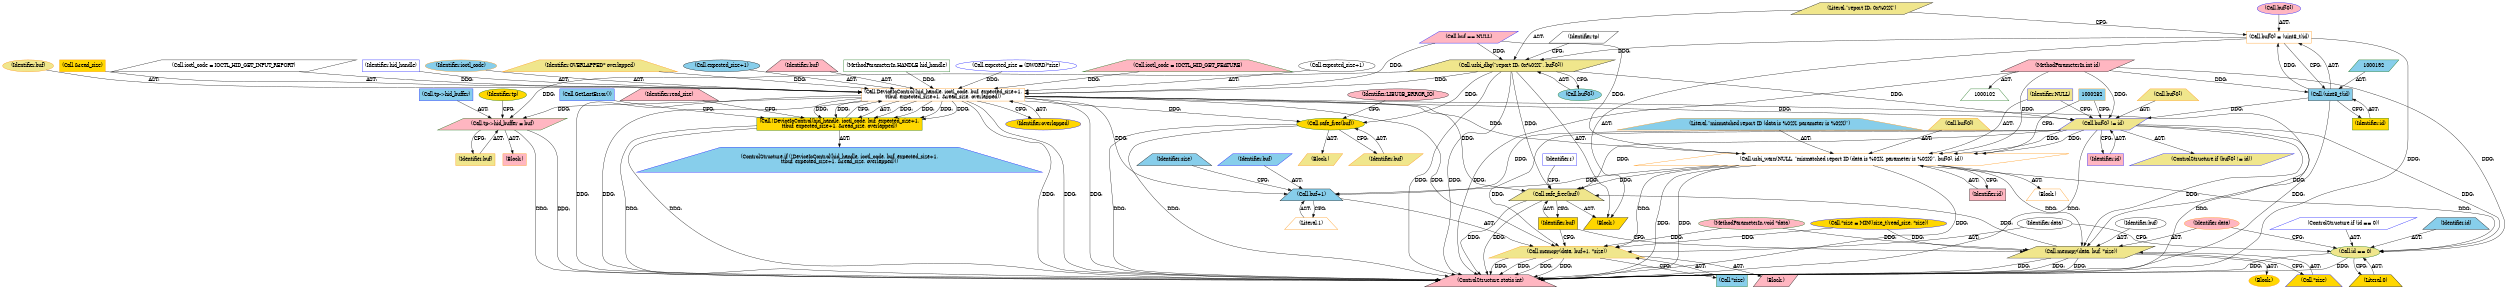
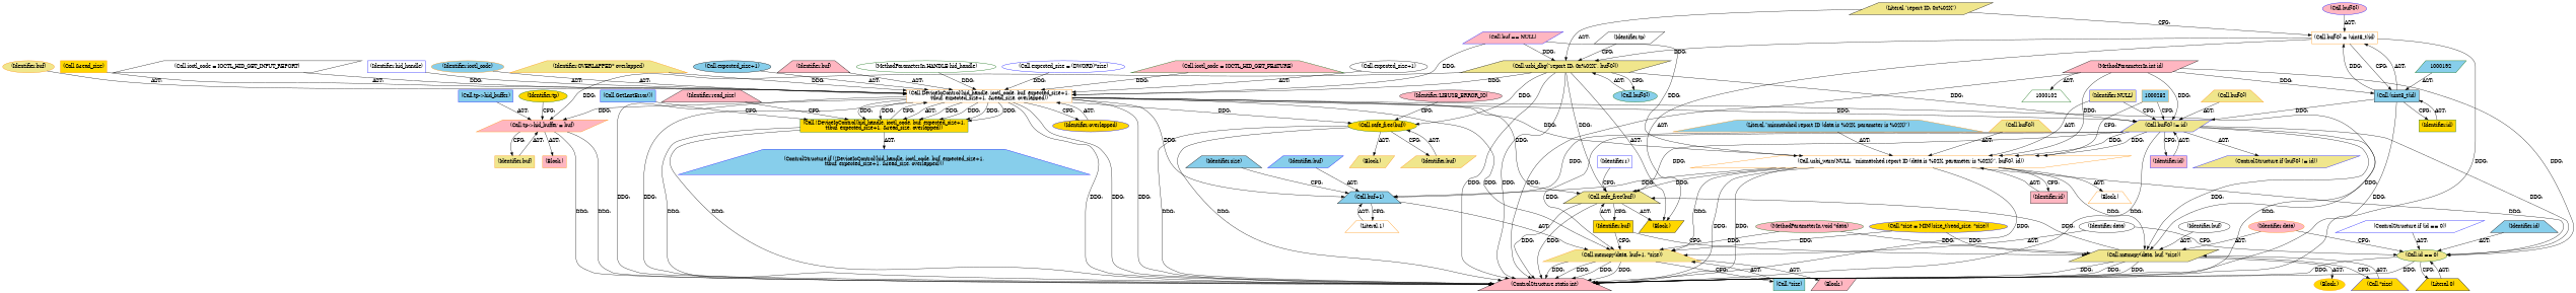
  digraph {
    node [color=black fillcolor=white shape=trapezium style=filled]
    n1 [color=darkorange label="(Call,buf[0] = (uint8_t)id)" shape=box]
    n2 [fillcolor=skyblue label="(Call,(uint8_t)id)" shape=box]
    n3 [fillcolor=khaki label="(Call,usbi_dbg(\"report ID: 0x%02X\", buf[0]))" shape=parallelogram]
    n4 [fillcolor=gold label="(Block,)" shape=parallelogram]
    n5 [fillcolor=lightpink label="(ControlStructure,static int)"]
    n6 [color=blue fillcolor=khaki label="(Call,buf[0] != id)" shape=parallelogram]
    n7 [color=darkgreen fillcolor=gold label="(Identifier,id)" shape=box]
    n8 [color=darkorange label="(Call,DeviceIoControl(hid_handle, ioctl_code, buf, expected_size+1,\n\t\tbuf, expected_size+1, &read_size, overlapped))" shape=box]
    n9 [color=darkgreen fillcolor=gold label="(Call,safe_free(buf))" shape=ellipse]
-   n10 [color=darkgreen fillcolor=lightpink label="(Call,tp->hid_buffer = buf)" shape=parallelogram]
+   n10 [color=darkorange fillcolor=lightpink label="(Call,tp->hid_buffer = buf)" shape=parallelogram]
    n11 [fillcolor=khaki label="(Call,safe_free(buf))"]
    n12 [color=darkgreen fillcolor=skyblue label="(Call,buf[0])" shape=ellipse]
    n13 [color=darkorange label="(Call,usbi_warn(NULL, \"mismatched report ID (data is %02X, parameter is %02X)\", buf[0], id))" shape=parallelogram]
    n14 [color=darkgreen fillcolor=khaki label="(Call,id == 0)" shape=ellipse]
    n15 [color=darkorange fillcolor=khaki label="(Call,memcpy(data, buf+1, *size))"]
    n16 [fillcolor=skyblue label="(Call,buf+1)"]
    n17 [fillcolor=khaki label="(Call,memcpy(data, buf, *size))" shape=parallelogram]
    n18 [color=blue fillcolor=lightpink label="(Identifier,id)" shape=box]
    n19 [color=blue fillcolor=khaki label="(ControlStructure,if (buf[0] != id))" shape=parallelogram]
    n20 [fillcolor=lightpink label="(MethodParameterIn,int id)" shape=parallelogram]
    1000102 [color=darkgreen]
    n22 [color=darkorange label="(Block,)"]
    n23 [fillcolor=lightpink label="(Identifier,id)" shape=box]
    n24 [fillcolor=gold label="(Literal,0)"]
    n25 [color=darkgreen fillcolor=gold label="(Call,!DeviceIoControl(hid_handle, ioctl_code, buf, expected_size+1,\n\t\tbuf, expected_size+1, &read_size, overlapped))" shape=box]
    n26 [color=blue fillcolor=gold label="(Identifier,overlapped)" shape=ellipse]
    n27 [color=darkorange fillcolor=khaki label="(Block,)" shape=parallelogram]
    n28 [color=darkorange fillcolor=khaki label="(Identifier,buf)" shape=parallelogram]
    n29 [color=darkorange fillcolor=khaki label="(Identifier,buf)" shape=box]
    n30 [color=darkorange fillcolor=lightpink label="(Block,)" shape=box]
    n31 [fillcolor=gold label="(Identifier,buf)" shape=box]
    n32 [color=blue fillcolor=skyblue label="(ControlStructure,if (!DeviceIoControl(hid_handle, ioctl_code, buf, expected_size+1,\n\t\tbuf, expected_size+1, &read_size, overlapped)))"]
    n33 [color=darkgreen fillcolor=skyblue label="(Call,*size)" shape=box]
    n34 [fillcolor=lightpink label="(Block,)" shape=parallelogram]
    n35 [color=darkorange label="(Literal,1)"]
    n36 [color=blue fillcolor=gold label="(Call,*size)"]
    n37 [color=darkorange fillcolor=gold label="(Block,)" shape=ellipse]
    n38 [color=blue label="(ControlStructure,if (id == 0))" shape=parallelogram]
    n39 [label="(Identifier,tp)" shape=parallelogram]
    n40 [label="(Call,expected_size+1)" shape=ellipse]
    n41 [fillcolor=skyblue label="(Call,expected_size+1)" shape=ellipse]
    n42 [color=blue fillcolor=skyblue label="(Call,GetLastError())" shape=box]
    n43 [color=darkorange fillcolor=skyblue label="(Literal,\"mismatched report ID (data is %02X, parameter is %02X)\")"]
    n44 [fillcolor=lightpink label="(Identifier,buf)"]
-   n45 [color=darkgreen label="(MethodParameterIn,HANDLE hid_handle)" shape=box]
+   n45 [color=darkgreen label="(MethodParameterIn,HANDLE hid_handle)" shape=ellipse]
    n46 [color=blue fillcolor=khaki label="(Identifier,NULL)" shape=box]
    n47 [color=blue label="(Call,expected_size = (DWORD)*size)" shape=ellipse]
    n48 [fillcolor=skyblue label="(Identifier,size)"]
    n49 [color=darkgreen fillcolor=lightpink label="(Call,ioctl_code = IOCTL_HID_GET_FEATURE)"]
    n50 [label="(Identifier,data)" shape=ellipse]
    n51 [color=darkorange fillcolor=khaki label="(Call,buf[0])"]
    n52 [color=blue fillcolor=lightpink label="(Call,buf == NULL)" shape=parallelogram]
    n53 [color=blue fillcolor=lightpink label="(Call,buf[0])" shape=ellipse]
    n54 [color=darkorange fillcolor=khaki label="(Identifier,buf)" shape=ellipse]
    n55 [fillcolor=skyblue label="(Identifier,id)"]
    n56 [color=blue fillcolor=gold label="(Call,*size = MIN((size_t)read_size, *size))" shape=ellipse]
    n57 [fillcolor=khaki label="(Literal,\"report ID: 0x%02X\")" shape=parallelogram]
    n58 [color=darkorange fillcolor=gold label="(Call,&read_size)" shape=box]
    n59 [color=blue fillcolor=skyblue label="(Identifier,buf)" shape=parallelogram]
    n60 [color=darkorange fillcolor=lightpink label="(Identifier,data)" shape=ellipse]
    n61 [label="(Call,ioctl_code = IOCTL_HID_GET_INPUT_REPORT)" shape=parallelogram]
    n62 [color=blue label="(Identifier,r)" shape=box]
    n63 [color=blue fillcolor=skyblue label="(Call,tp->hid_buffer)" shape=box]
    n64 [color=darkgreen fillcolor=gold label="(Identifier,tp)" shape=ellipse]
    n65 [fillcolor=lightpink label="(Identifier,read_size)"]
    n66 [fillcolor=lightpink label="(Identifier,LIBUSB_ERROR_IO)" shape=ellipse]
    n67 [color=blue label="(Identifier,hid_handle)" shape=box]
    n68 [color=darkorange fillcolor=khaki label="(Call,buf[0])"]
    n69 [color=darkorange fillcolor=skyblue label="(Identifier,ioctl_code)" shape=ellipse]
    n70 [color=darkorange fillcolor=khaki label="(Identifier,OVERLAPPED* overlapped)"]
    n71 [label="(Identifier,buf)" shape=ellipse]
    n72 [color=darkgreen fillcolor=lightpink label="(MethodParameterIn,void *data)" shape=ellipse]
    1000192 [color=darkgreen fillcolor=skyblue shape=parallelogram]
    1000282 [color=darkorange fillcolor=skyblue shape=box]
    n1 -> n2 [label="CFG: "]
    n1 -> n3 [label="DDG: "]
    n1 -> n4 [label="AST: "]
    n1 -> n5 [label="DDG: "]
    n2 -> n1 [label="AST: "]
    n2 -> n1 [label="DDG: "]
    n2 -> n5 [label="DDG: "]
    n2 -> n6 [label="DDG: "]
    n2 -> n7 [label="CFG: "]
    n3 -> n4 [label="AST: "]
    n3 -> n5 [label="DDG: "]
    n3 -> n5 [label="DDG: "]
    n3 -> n6 [label="DDG: "]
    n3 -> n8 [label="DDG: "]
    n3 -> n9 [label="DDG: "]
    n3 -> n10 [label="DDG: "]
    n3 -> n11 [label="DDG: "]
    n3 -> n12 [label="CFG: "]
    n6 -> n5 [label="DDG: "]
    n6 -> n5 [label="DDG: "]
    n6 -> n11 [label="DDG: "]
    n6 -> n13 [label="DDG: "]
    n6 -> n13 [label="DDG: "]
    n6 -> n14 [label="DDG: "]
    n6 -> n15 [label="DDG: "]
    n6 -> n16 [label="DDG: "]
    n6 -> n17 [label="DDG: "]
    n6 -> n18 [label="CFG: "]
    n6 -> n19 [label="AST: "]
    n7 -> n2 [label="AST: "]
    n8 -> n5 [label="DDG: "]
    n8 -> n5 [label="DDG: "]
    n8 -> n5 [label="DDG: "]
    n8 -> n5 [label="DDG: "]
    n8 -> n5 [label="DDG: "]
    n8 -> n6 [label="DDG: "]
    n8 -> n9 [label="DDG: "]
    n8 -> n10 [label="DDG: "]
    n8 -> n11 [label="DDG: "]
    n8 -> n13 [label="DDG: "]
    n8 -> n15 [label="DDG: "]
    n8 -> n16 [label="DDG: "]
    n8 -> n17 [label="DDG: "]
    n8 -> n25 [label="AST: "]
    n8 -> n25 [label="DDG: "]
    n8 -> n25 [label="DDG: "]
    n8 -> n25 [label="DDG: "]
    n8 -> n25 [label="DDG: "]
    n8 -> n25 [label="DDG: "]
    n8 -> n25 [label="DDG: "]
    n8 -> n26 [label="CFG: "]
    n9 -> n5 [label="DDG: "]
    n9 -> n5 [label="DDG: "]
    n9 -> n27 [label="AST: "]
    n9 -> n28 [label="CFG: "]
    n10 -> n5 [label="DDG: "]
    n10 -> n5 [label="DDG: "]
    n10 -> n29 [label="CFG: "]
    n10 -> n30 [label="AST: "]
    n11 -> n4 [label="AST: "]
    n11 -> n5 [label="DDG: "]
    n11 -> n5 [label="DDG: "]
    n11 -> n31 [label="CFG: "]
    n12 -> n3 [label="AST: "]
    n13 -> n5 [label="DDG: "]
    n13 -> n5 [label="DDG: "]
    n13 -> n5 [label="DDG: "]
    n13 -> n11 [label="DDG: "]
    n13 -> n14 [label="DDG: "]
    n13 -> n15 [label="DDG: "]
    n13 -> n16 [label="DDG: "]
    n13 -> n17 [label="DDG: "]
    n13 -> n22 [label="AST: "]
    n13 -> n23 [label="CFG: "]
    n14 -> n5 [label="DDG: "]
    n14 -> n5 [label="DDG: "]
    n14 -> n24 [label="CFG: "]
    n15 -> n5 [label="DDG: "]
    n15 -> n5 [label="DDG: "]
    n15 -> n5 [label="DDG: "]
    n15 -> n5 [label="DDG: "]
    n15 -> n33 [label="CFG: "]
    n15 -> n34 [label="AST: "]
    n16 -> n15 [label="AST: "]
    n16 -> n35 [label="CFG: "]
    n17 -> n5 [label="DDG: "]
    n17 -> n5 [label="DDG: "]
    n17 -> n5 [label="DDG: "]
    n17 -> n11 [label="DDG: "]
    n17 -> n36 [label="CFG: "]
    n17 -> n37 [label="AST: "]
    n18 -> n6 [label="AST: "]
    n20 -> n2 [label="DDG: "]
    n20 -> n5 [label="DDG: "]
    n20 -> n6 [label="DDG: "]
    n20 -> n13 [label="DDG: "]
    n20 -> n14 [label="DDG: "]
    n20 -> 1000102 [label="AST: "]
    n23 -> n13 [label="AST: "]
    n24 -> n14 [label="AST: "]
    n25 -> n5 [label="DDG: "]
    n25 -> n5 [label="DDG: "]
    n25 -> n8 [label="CFG: "]
    n25 -> n32 [label="AST: "]
    n26 -> n8 [label="AST: "]
    n28 -> n9 [label="AST: "]
    n29 -> n10 [label="AST: "]
    n31 -> n11 [label="AST: "]
    n31 -> n15 [label="CFG: "]
    n31 -> n17 [label="CFG: "]
    n33 -> n15 [label="AST: "]
    n35 -> n16 [label="AST: "]
    n36 -> n17 [label="AST: "]
    n38 -> n14 [label="AST: "]
    n39 -> n3 [label="CFG: "]
    n40 -> n8 [label="AST: "]
    n41 -> n8 [label="AST: "]
    n42 -> n25 [label="CFG: "]
    n43 -> n13 [label="AST: "]
    n44 -> n8 [label="AST: "]
    n45 -> n8 [label="DDG: "]
    n46 -> n6 [label="CFG: "]
    n46 -> n13 [label="AST: "]
    n47 -> n8 [label="DDG: "]
    n48 -> n16 [label="CFG: "]
    n49 -> n8 [label="DDG: "]
    n50 -> n14 [label="CFG: "]
    n50 -> n15 [label="AST: "]
    n51 -> n13 [label="AST: "]
    n52 -> n3 [label="DDG: "]
    n52 -> n8 [label="DDG: "]
    n52 -> n13 [label="DDG: "]
    n53 -> n1 [label="AST: "]
    n54 -> n8 [label="AST: "]
    n55 -> n14 [label="AST: "]
    n56 -> n15 [label="DDG: "]
    n56 -> n17 [label="DDG: "]
    n57 -> n1 [label="CFG: "]
    n57 -> n3 [label="AST: "]
    n58 -> n8 [label="AST: "]
    n59 -> n16 [label="AST: "]
    n60 -> n14 [label="CFG: "]
    n60 -> n17 [label="AST: "]
    n61 -> n8 [label="DDG: "]
    n62 -> n11 [label="CFG: "]
    n63 -> n10 [label="AST: "]
    n64 -> n10 [label="CFG: "]
    n65 -> n25 [label="CFG: "]
    n66 -> n9 [label="CFG: "]
    n67 -> n8 [label="AST: "]
    n68 -> n6 [label="AST: "]
    n69 -> n8 [label="AST: "]
    n70 -> n8 [label="DDG: "]
    n71 -> n17 [label="AST: "]
    n72 -> n15 [label="DDG: "]
    n72 -> n17 [label="DDG: "]
    1000192 -> n2 [label="AST: "]
    1000282 -> n6 [label="CFG: "]
    1000282 -> n13 [label="CFG: "]
  }
